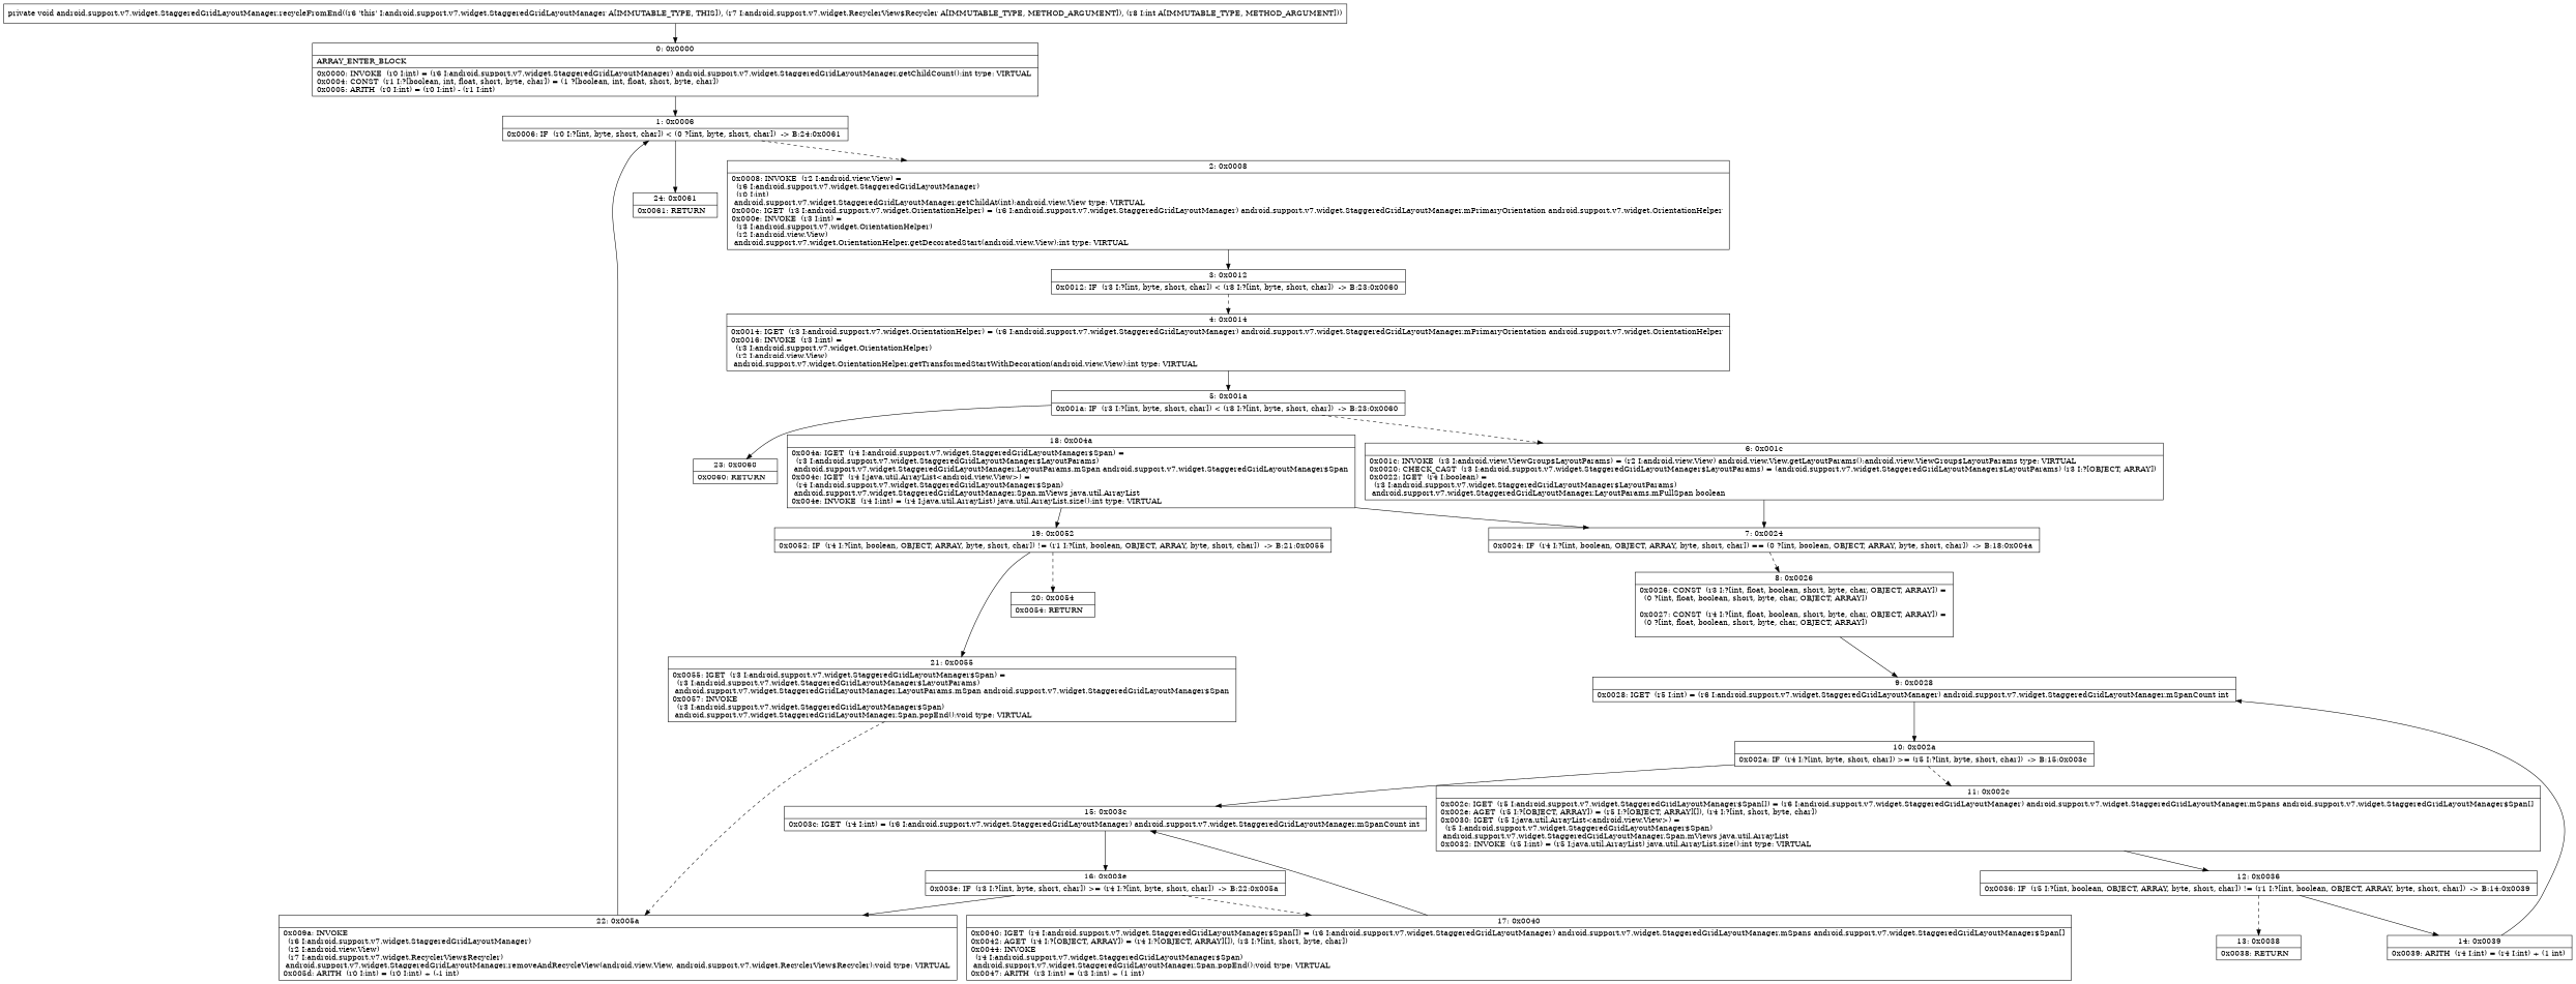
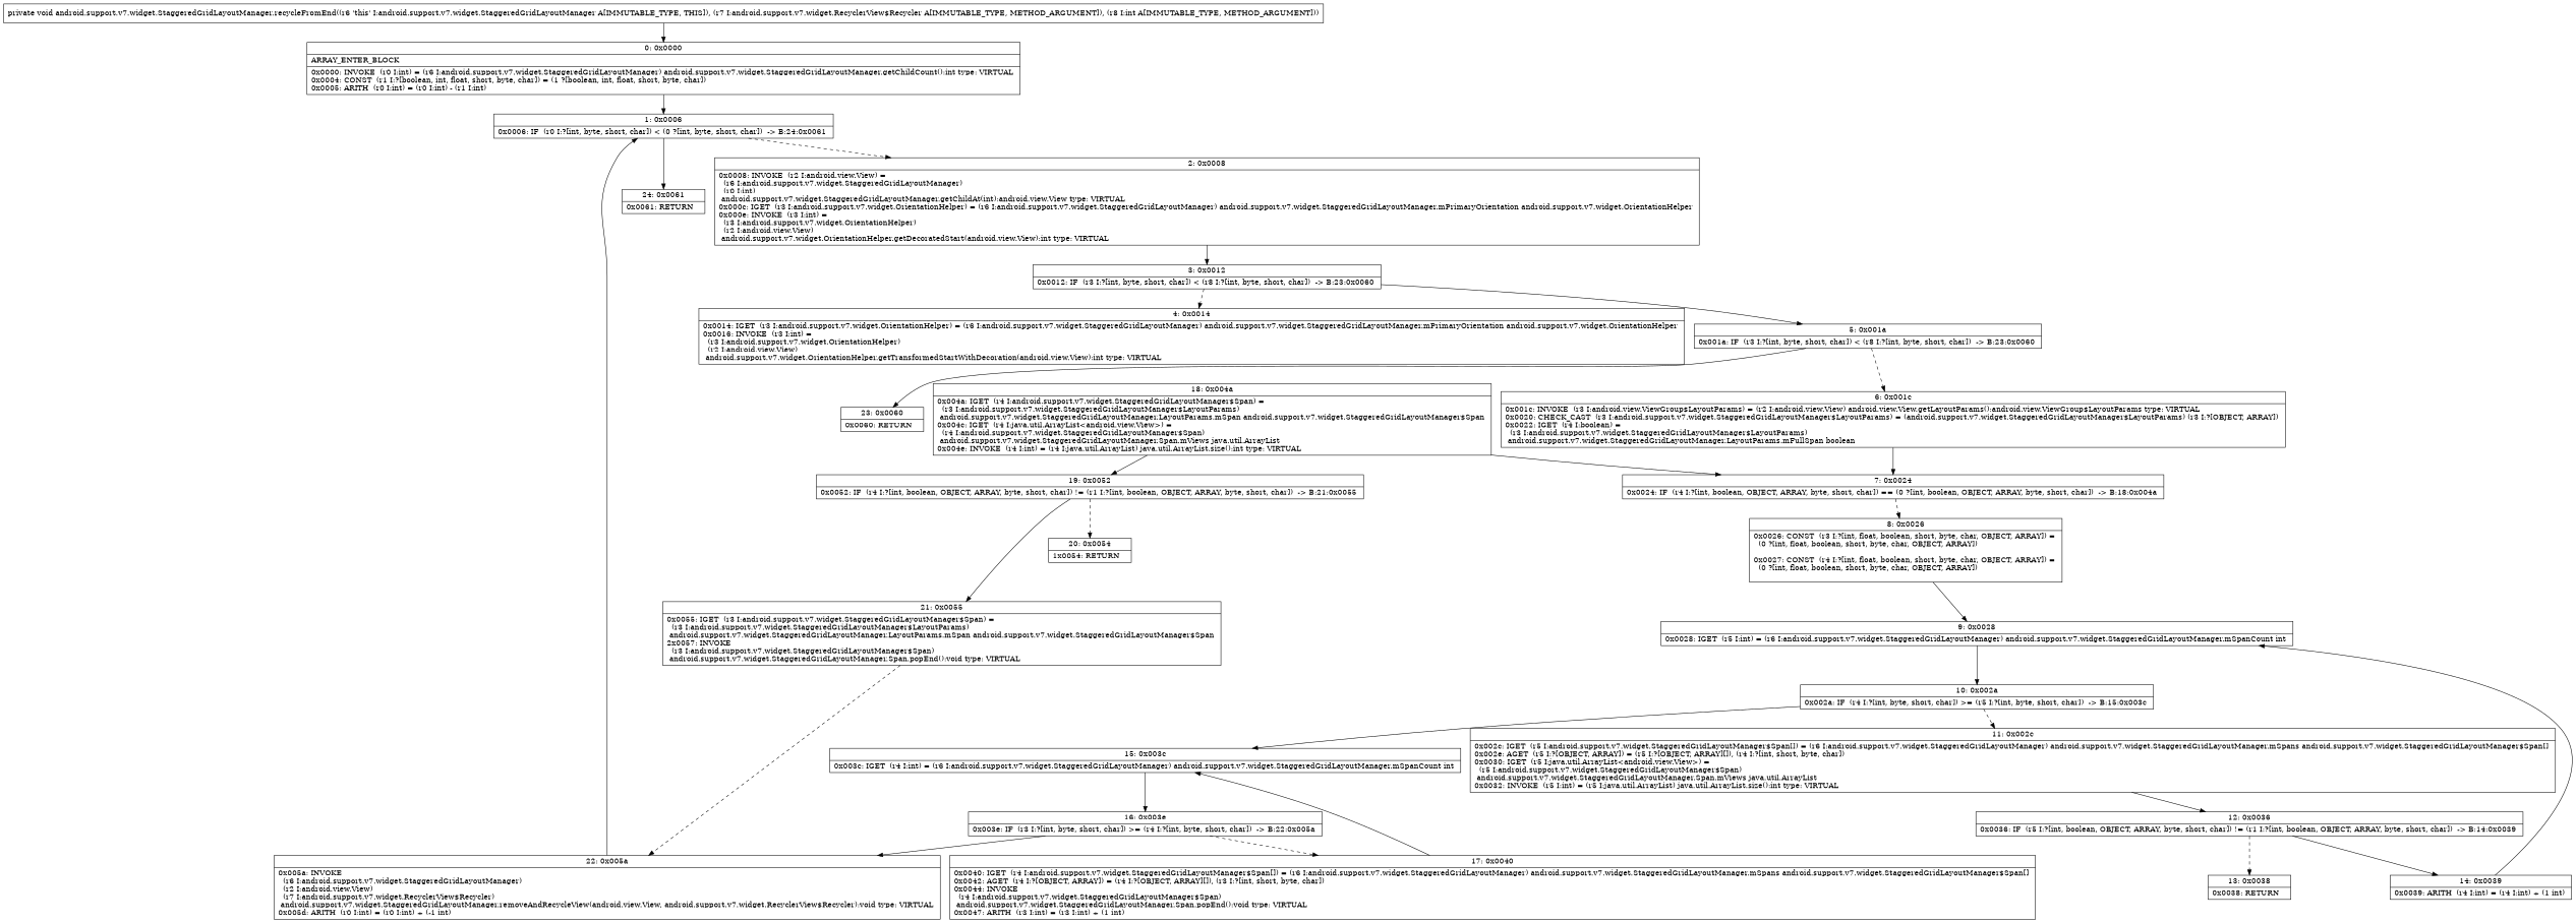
  digraph {
    fontname="DejaVu Serif"
    node [fontname="DejaVu Serif" shape=record]
    edge [fontname="DejaVu Serif"]
    n1 [label="{0\:\ 0x0000|ARRAY_ENTER_BLOCK\l|0x0000: INVOKE  (r0 I:int) = (r6 I:android.support.v7.widget.StaggeredGridLayoutManager) android.support.v7.widget.StaggeredGridLayoutManager.getChildCount():int type: VIRTUAL \l0x0004: CONST  (r1 I:?[boolean, int, float, short, byte, char]) = (1 ?[boolean, int, float, short, byte, char]) \l0x0005: ARITH  (r0 I:int) = (r0 I:int) \- (r1 I:int) \l}"]
    n2 [label="{1\:\ 0x0006|0x0006: IF  (r0 I:?[int, byte, short, char]) \< (0 ?[int, byte, short, char])  \-\> B:24:0x0061 \l}"]
    n3 [label="{2\:\ 0x0008|0x0008: INVOKE  (r2 I:android.view.View) = \l  (r6 I:android.support.v7.widget.StaggeredGridLayoutManager)\l  (r0 I:int)\l android.support.v7.widget.StaggeredGridLayoutManager.getChildAt(int):android.view.View type: VIRTUAL \l0x000c: IGET  (r3 I:android.support.v7.widget.OrientationHelper) = (r6 I:android.support.v7.widget.StaggeredGridLayoutManager) android.support.v7.widget.StaggeredGridLayoutManager.mPrimaryOrientation android.support.v7.widget.OrientationHelper \l0x000e: INVOKE  (r3 I:int) = \l  (r3 I:android.support.v7.widget.OrientationHelper)\l  (r2 I:android.view.View)\l android.support.v7.widget.OrientationHelper.getDecoratedStart(android.view.View):int type: VIRTUAL \l}"]
    n4 [label="{24\:\ 0x0061|0x0061: RETURN   \l}"]
    n5 [label="{3\:\ 0x0012|0x0012: IF  (r3 I:?[int, byte, short, char]) \< (r8 I:?[int, byte, short, char])  \-\> B:23:0x0060 \l}"]
    n6 [label="{4\:\ 0x0014|0x0014: IGET  (r3 I:android.support.v7.widget.OrientationHelper) = (r6 I:android.support.v7.widget.StaggeredGridLayoutManager) android.support.v7.widget.StaggeredGridLayoutManager.mPrimaryOrientation android.support.v7.widget.OrientationHelper \l0x0016: INVOKE  (r3 I:int) = \l  (r3 I:android.support.v7.widget.OrientationHelper)\l  (r2 I:android.view.View)\l android.support.v7.widget.OrientationHelper.getTransformedStartWithDecoration(android.view.View):int type: VIRTUAL \l}"]
    n7 [label="{5\:\ 0x001a|0x001a: IF  (r3 I:?[int, byte, short, char]) \< (r8 I:?[int, byte, short, char])  \-\> B:23:0x0060 \l}"]
    n8 [label="{23\:\ 0x0060|0x0060: RETURN   \l}"]
    n9 [label="{6\:\ 0x001c|0x001c: INVOKE  (r3 I:android.view.ViewGroup$LayoutParams) = (r2 I:android.view.View) android.view.View.getLayoutParams():android.view.ViewGroup$LayoutParams type: VIRTUAL \l0x0020: CHECK_CAST  (r3 I:android.support.v7.widget.StaggeredGridLayoutManager$LayoutParams) = (android.support.v7.widget.StaggeredGridLayoutManager$LayoutParams) (r3 I:?[OBJECT, ARRAY]) \l0x0022: IGET  (r4 I:boolean) = \l  (r3 I:android.support.v7.widget.StaggeredGridLayoutManager$LayoutParams)\l android.support.v7.widget.StaggeredGridLayoutManager.LayoutParams.mFullSpan boolean \l}"]
    n10 [label="{7\:\ 0x0024|0x0024: IF  (r4 I:?[int, boolean, OBJECT, ARRAY, byte, short, char]) == (0 ?[int, boolean, OBJECT, ARRAY, byte, short, char])  \-\> B:18:0x004a \l}"]
    n11 [label="{8\:\ 0x0026|0x0026: CONST  (r3 I:?[int, float, boolean, short, byte, char, OBJECT, ARRAY]) = \l  (0 ?[int, float, boolean, short, byte, char, OBJECT, ARRAY])\l \l0x0027: CONST  (r4 I:?[int, float, boolean, short, byte, char, OBJECT, ARRAY]) = \l  (0 ?[int, float, boolean, short, byte, char, OBJECT, ARRAY])\l \l}"]
    n12 [label="{9\:\ 0x0028|0x0028: IGET  (r5 I:int) = (r6 I:android.support.v7.widget.StaggeredGridLayoutManager) android.support.v7.widget.StaggeredGridLayoutManager.mSpanCount int \l}"]
    n13 [label="{18\:\ 0x004a|0x004a: IGET  (r4 I:android.support.v7.widget.StaggeredGridLayoutManager$Span) = \l  (r3 I:android.support.v7.widget.StaggeredGridLayoutManager$LayoutParams)\l android.support.v7.widget.StaggeredGridLayoutManager.LayoutParams.mSpan android.support.v7.widget.StaggeredGridLayoutManager$Span \l0x004c: IGET  (r4 I:java.util.ArrayList\<android.view.View\>) = \l  (r4 I:android.support.v7.widget.StaggeredGridLayoutManager$Span)\l android.support.v7.widget.StaggeredGridLayoutManager.Span.mViews java.util.ArrayList \l0x004e: INVOKE  (r4 I:int) = (r4 I:java.util.ArrayList) java.util.ArrayList.size():int type: VIRTUAL \l}"]
    n14 [label="{19\:\ 0x0052|0x0052: IF  (r4 I:?[int, boolean, OBJECT, ARRAY, byte, short, char]) != (r1 I:?[int, boolean, OBJECT, ARRAY, byte, short, char])  \-\> B:21:0x0055 \l}"]
    n15 [label="{10\:\ 0x002a|0x002a: IF  (r4 I:?[int, byte, short, char]) \>= (r5 I:?[int, byte, short, char])  \-\> B:15:0x003c \l}"]
    n16 [label="{11\:\ 0x002c|0x002c: IGET  (r5 I:android.support.v7.widget.StaggeredGridLayoutManager$Span[]) = (r6 I:android.support.v7.widget.StaggeredGridLayoutManager) android.support.v7.widget.StaggeredGridLayoutManager.mSpans android.support.v7.widget.StaggeredGridLayoutManager$Span[] \l0x002e: AGET  (r5 I:?[OBJECT, ARRAY]) = (r5 I:?[OBJECT, ARRAY][]), (r4 I:?[int, short, byte, char]) \l0x0030: IGET  (r5 I:java.util.ArrayList\<android.view.View\>) = \l  (r5 I:android.support.v7.widget.StaggeredGridLayoutManager$Span)\l android.support.v7.widget.StaggeredGridLayoutManager.Span.mViews java.util.ArrayList \l0x0032: INVOKE  (r5 I:int) = (r5 I:java.util.ArrayList) java.util.ArrayList.size():int type: VIRTUAL \l}"]
    n17 [label="{15\:\ 0x003c|0x003c: IGET  (r4 I:int) = (r6 I:android.support.v7.widget.StaggeredGridLayoutManager) android.support.v7.widget.StaggeredGridLayoutManager.mSpanCount int \l}"]
    n18 [label="{12\:\ 0x0036|0x0036: IF  (r5 I:?[int, boolean, OBJECT, ARRAY, byte, short, char]) != (r1 I:?[int, boolean, OBJECT, ARRAY, byte, short, char])  \-\> B:14:0x0039 \l}"]
    n19 [label="{16\:\ 0x003e|0x003e: IF  (r3 I:?[int, byte, short, char]) \>= (r4 I:?[int, byte, short, char])  \-\> B:22:0x005a \l}"]
    n20 [label="{13\:\ 0x0038|0x0038: RETURN   \l}"]
    n21 [label="{14\:\ 0x0039|0x0039: ARITH  (r4 I:int) = (r4 I:int) + (1 int) \l}"]
    n22 [label="{17\:\ 0x0040|0x0040: IGET  (r4 I:android.support.v7.widget.StaggeredGridLayoutManager$Span[]) = (r6 I:android.support.v7.widget.StaggeredGridLayoutManager) android.support.v7.widget.StaggeredGridLayoutManager.mSpans android.support.v7.widget.StaggeredGridLayoutManager$Span[] \l0x0042: AGET  (r4 I:?[OBJECT, ARRAY]) = (r4 I:?[OBJECT, ARRAY][]), (r3 I:?[int, short, byte, char]) \l0x0044: INVOKE  \l  (r4 I:android.support.v7.widget.StaggeredGridLayoutManager$Span)\l android.support.v7.widget.StaggeredGridLayoutManager.Span.popEnd():void type: VIRTUAL \l0x0047: ARITH  (r3 I:int) = (r3 I:int) + (1 int) \l}"]
-   n23 [label="{22\:\ 0x005a|0x009a: INVOKE  \l  (r6 I:android.support.v7.widget.StaggeredGridLayoutManager)\l  (r2 I:android.view.View)\l  (r7 I:android.support.v7.widget.RecyclerView$Recycler)\l android.support.v7.widget.StaggeredGridLayoutManager.removeAndRecycleView(android.view.View, android.support.v7.widget.RecyclerView$Recycler):void type: VIRTUAL \l0x005d: ARITH  (r0 I:int) = (r0 I:int) + (\-1 int) \l}"]
-   n24 [label="{20\:\ 0x0054|0x0054: RETURN   \l}"]
-   n25 [label="{21\:\ 0x0055|0x0055: IGET  (r3 I:android.support.v7.widget.StaggeredGridLayoutManager$Span) = \l  (r3 I:android.support.v7.widget.StaggeredGridLayoutManager$LayoutParams)\l android.support.v7.widget.StaggeredGridLayoutManager.LayoutParams.mSpan android.support.v7.widget.StaggeredGridLayoutManager$Span \l0x0057: INVOKE  \l  (r3 I:android.support.v7.widget.StaggeredGridLayoutManager$Span)\l android.support.v7.widget.StaggeredGridLayoutManager.Span.popEnd():void type: VIRTUAL \l}"]
+   n23 [label="{22\:\ 0x005a|0x005a: INVOKE  \l  (r6 I:android.support.v7.widget.StaggeredGridLayoutManager)\l  (r2 I:android.view.View)\l  (r7 I:android.support.v7.widget.RecyclerView$Recycler)\l android.support.v7.widget.StaggeredGridLayoutManager.removeAndRecycleView(android.view.View, android.support.v7.widget.RecyclerView$Recycler):void type: VIRTUAL \l0x005d: ARITH  (r0 I:int) = (r0 I:int) + (\-1 int) \l}"]
+   n24 [label="{20\:\ 0x0054|1x0054: RETURN   \l}"]
+   n25 [label="{21\:\ 0x0055|0x0055: IGET  (r3 I:android.support.v7.widget.StaggeredGridLayoutManager$Span) = \l  (r3 I:android.support.v7.widget.StaggeredGridLayoutManager$LayoutParams)\l android.support.v7.widget.StaggeredGridLayoutManager.LayoutParams.mSpan android.support.v7.widget.StaggeredGridLayoutManager$Span \l2x0057: INVOKE  \l  (r3 I:android.support.v7.widget.StaggeredGridLayoutManager$Span)\l android.support.v7.widget.StaggeredGridLayoutManager.Span.popEnd():void type: VIRTUAL \l}"]
    n26 [label="{private void android.support.v7.widget.StaggeredGridLayoutManager.recycleFromEnd((r6 'this' I:android.support.v7.widget.StaggeredGridLayoutManager A[IMMUTABLE_TYPE, THIS]), (r7 I:android.support.v7.widget.RecyclerView$Recycler A[IMMUTABLE_TYPE, METHOD_ARGUMENT]), (r8 I:int A[IMMUTABLE_TYPE, METHOD_ARGUMENT])) }"]
    n1 -> n2
    n2 -> n3 [style=dashed]
    n2 -> n4
    n3 -> n5
    n5 -> n6 [style=dashed]
-   n6 -> n7
+   n5 -> n7
    n7 -> n8
    n7 -> n9 [style=dashed]
    n9 -> n10
    n10 -> n11 [style=dashed]
    n11 -> n12
    n12 -> n15
    n13 -> n10
    n13 -> n14
    n14 -> n24 [style=dashed]
    n14 -> n25
    n15 -> n16 [style=dashed]
    n15 -> n17
    n16 -> n18
    n17 -> n19
    n18 -> n20 [style=dashed]
    n18 -> n21
    n19 -> n22 [style=dashed]
    n19 -> n23
    n21 -> n12
    n22 -> n17
    n23 -> n2
    n25 -> n23 [style=dashed]
    n26 -> n1
  }
